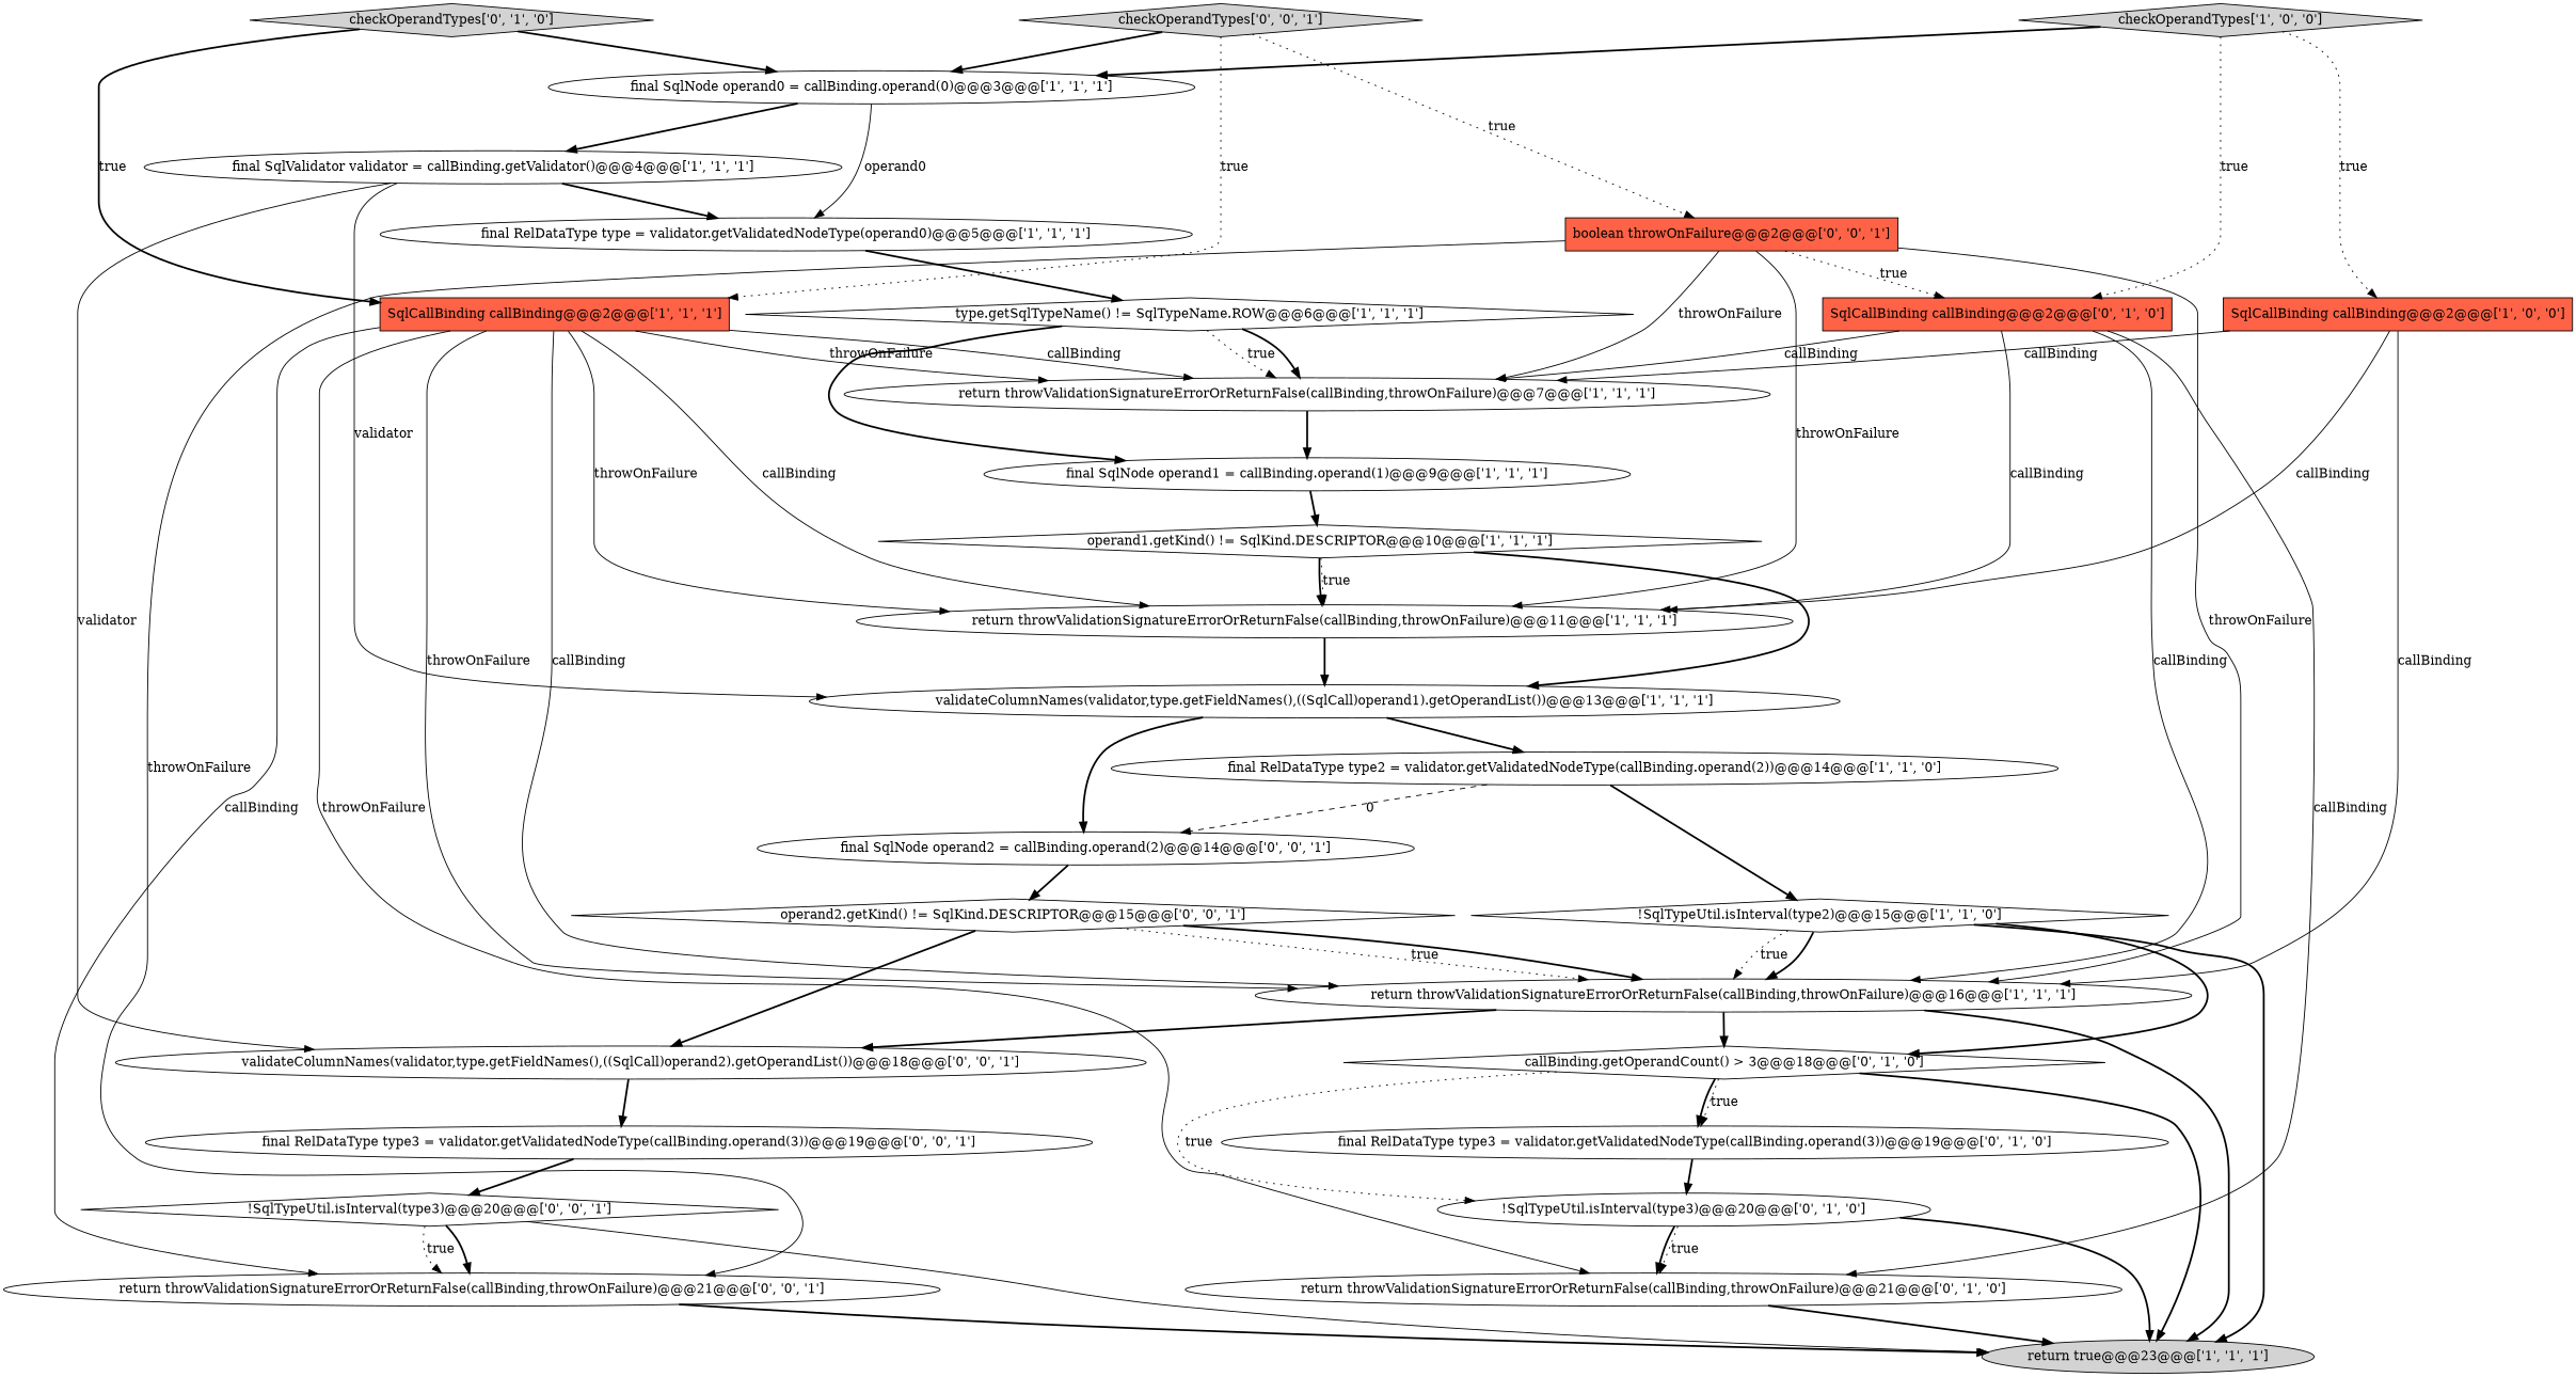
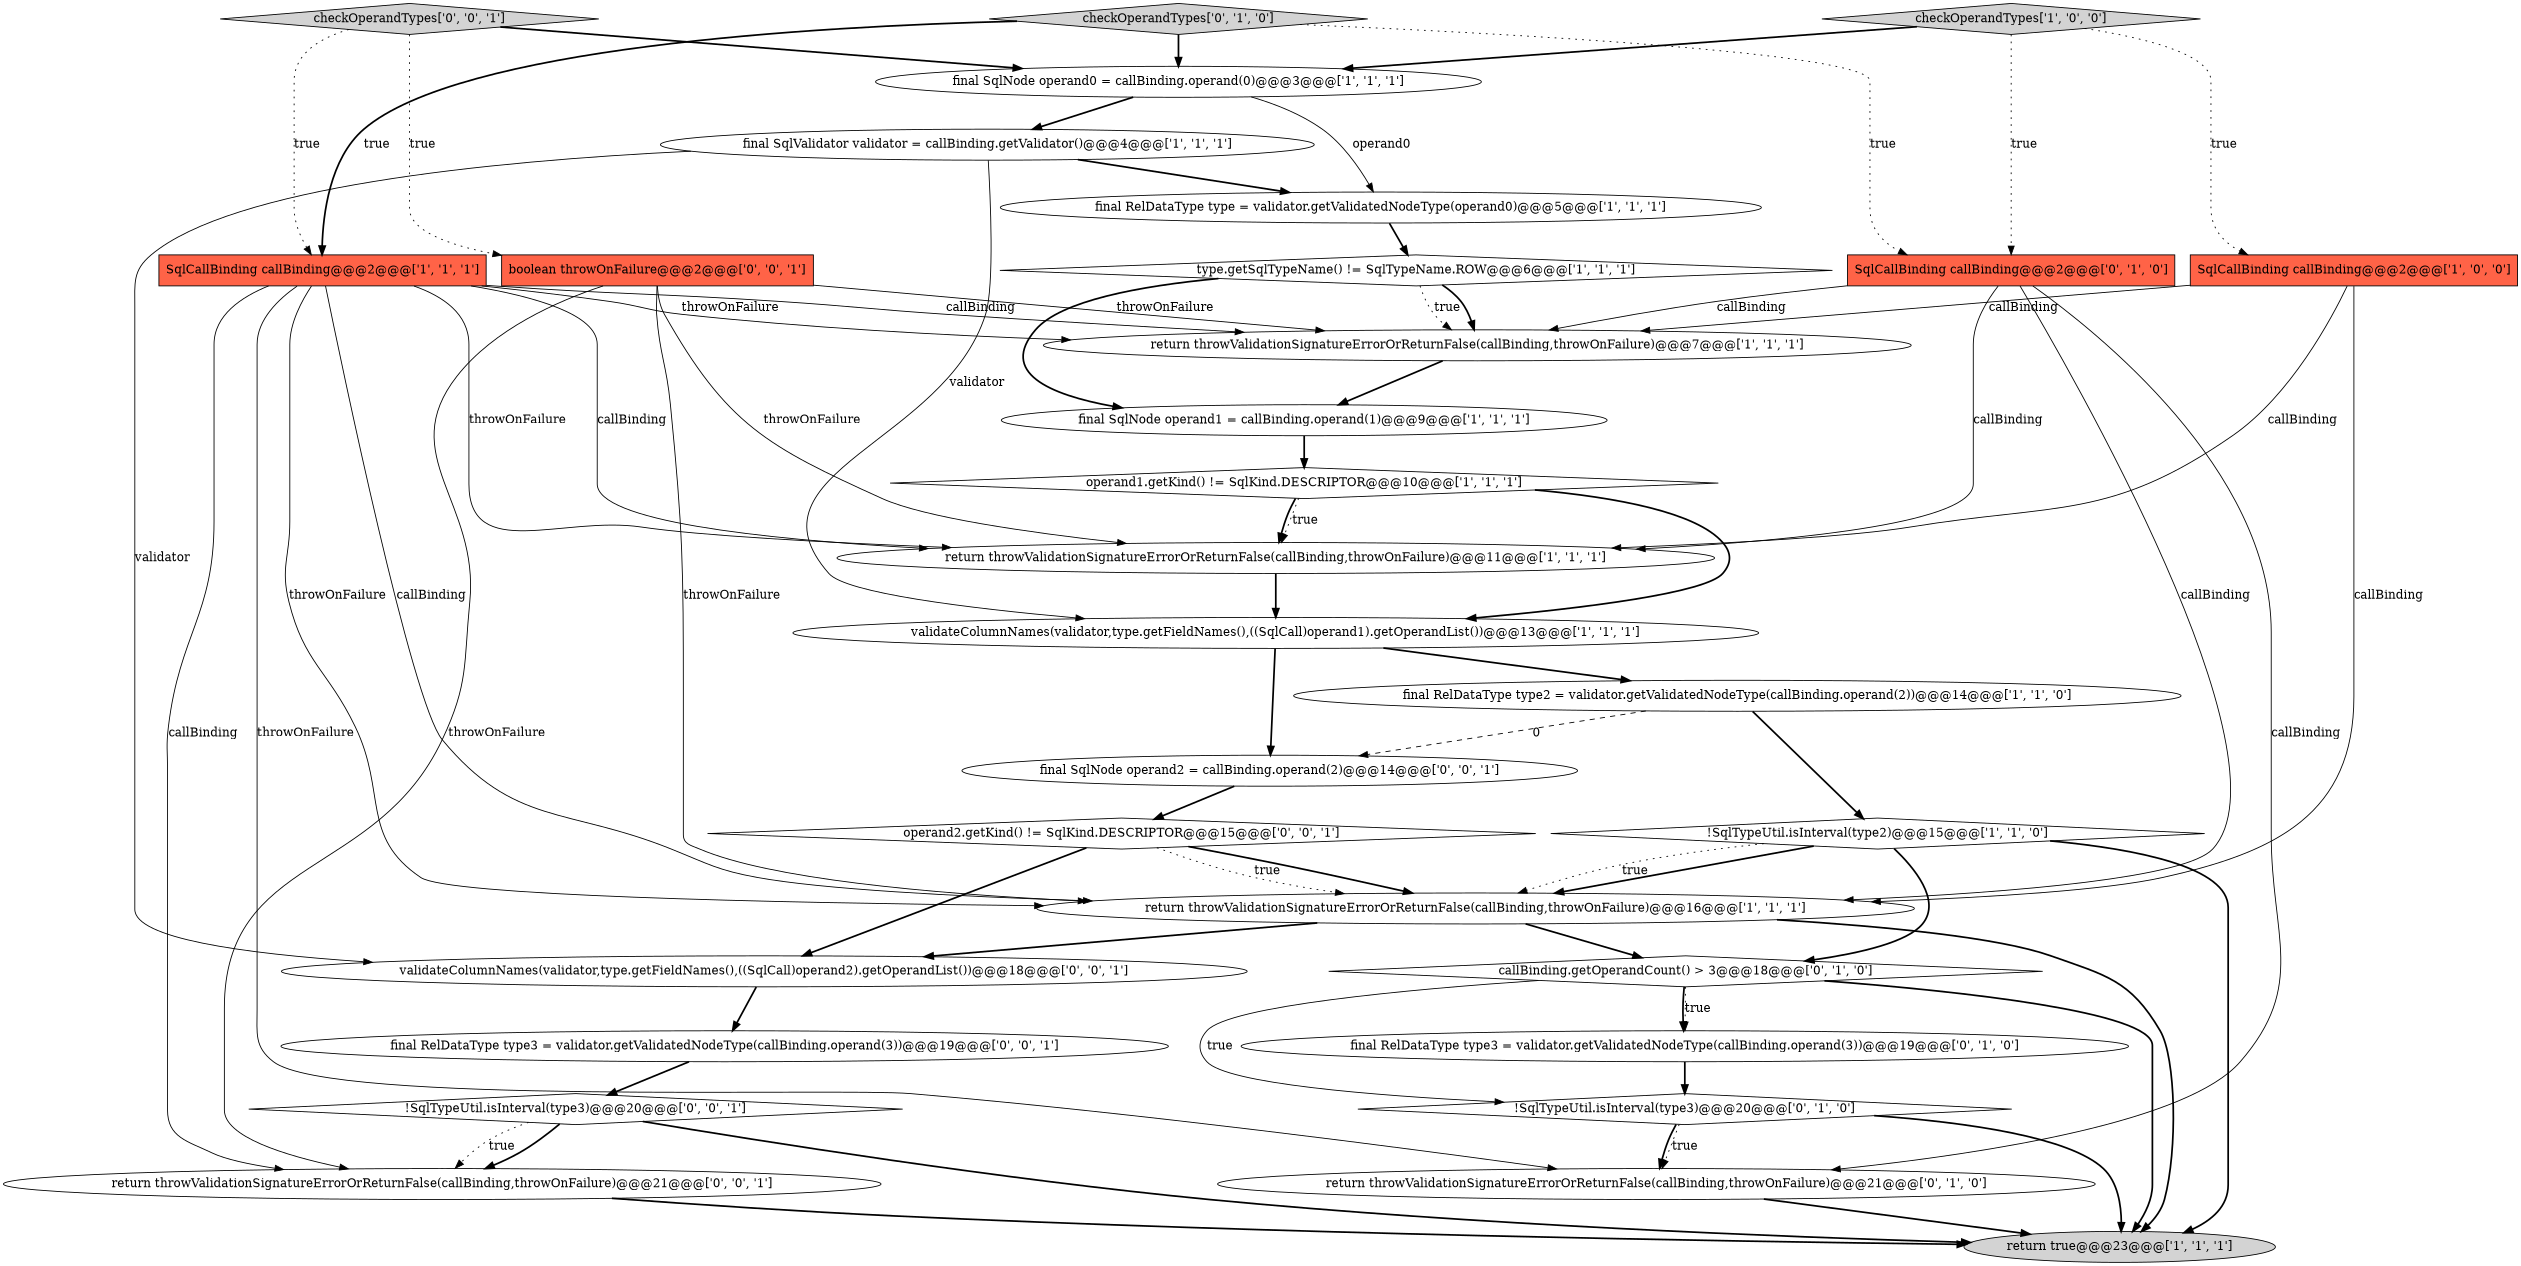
  digraph {
    node [fillcolor=white shape=ellipse style=filled]
    edge [style=bold]
    n1 [label="return throwValidationSignatureErrorOrReturnFalse(callBinding,throwOnFailure)@@@16@@@['1', '1', '1']"]
    n2 [label="validateColumnNames(validator,type.getFieldNames(),((SqlCall)operand2).getOperandList())@@@18@@@['0', '0', '1']"]
    n3 [fillcolor=lightgray label="return true@@@23@@@['1', '1', '1']"]
    n4 [label="callBinding.getOperandCount() > 3@@@18@@@['0', '1', '0']" shape=diamond]
    n5 [label="final RelDataType type3 = validator.getValidatedNodeType(callBinding.operand(3))@@@19@@@['0', '0', '1']"]
    n6 [label="final RelDataType type3 = validator.getValidatedNodeType(callBinding.operand(3))@@@19@@@['0', '1', '0']"]
-   n7 [label="!SqlTypeUtil.isInterval(type3)@@@20@@@['0', '1', '0']"]
+   n7 [label="!SqlTypeUtil.isInterval(type3)@@@20@@@['0', '1', '0']" shape=diamond]
    n8 [label="final SqlNode operand0 = callBinding.operand(0)@@@3@@@['1', '1', '1']"]
    n9 [label="final RelDataType type = validator.getValidatedNodeType(operand0)@@@5@@@['1', '1', '1']"]
    n10 [label="final SqlValidator validator = callBinding.getValidator()@@@4@@@['1', '1', '1']"]
    n11 [label="type.getSqlTypeName() != SqlTypeName.ROW@@@6@@@['1', '1', '1']" shape=diamond]
    n12 [label="validateColumnNames(validator,type.getFieldNames(),((SqlCall)operand1).getOperandList())@@@13@@@['1', '1', '1']"]
    n13 [label="!SqlTypeUtil.isInterval(type3)@@@20@@@['0', '0', '1']" shape=diamond]
    n14 [label="final RelDataType type2 = validator.getValidatedNodeType(callBinding.operand(2))@@@14@@@['1', '1', '0']"]
    n15 [label="final SqlNode operand2 = callBinding.operand(2)@@@14@@@['0', '0', '1']"]
    n16 [label="!SqlTypeUtil.isInterval(type2)@@@15@@@['1', '1', '0']" shape=diamond]
    n17 [label="operand2.getKind() != SqlKind.DESCRIPTOR@@@15@@@['0', '0', '1']" shape=diamond]
    n18 [fillcolor=tomato label="SqlCallBinding callBinding@@@2@@@['1', '0', '0']" shape=box]
    n19 [label="return throwValidationSignatureErrorOrReturnFalse(callBinding,throwOnFailure)@@@11@@@['1', '1', '1']"]
    n20 [label="return throwValidationSignatureErrorOrReturnFalse(callBinding,throwOnFailure)@@@7@@@['1', '1', '1']"]
    n21 [label="final SqlNode operand1 = callBinding.operand(1)@@@9@@@['1', '1', '1']"]
    n22 [fillcolor=tomato label="SqlCallBinding callBinding@@@2@@@['0', '1', '0']" shape=box]
    n23 [label="return throwValidationSignatureErrorOrReturnFalse(callBinding,throwOnFailure)@@@21@@@['0', '1', '0']"]
    n24 [fillcolor=lightgray label="checkOperandTypes['0', '0', '1']" shape=diamond]
    n25 [fillcolor=tomato label="boolean throwOnFailure@@@2@@@['0', '0', '1']" shape=box]
    n26 [fillcolor=tomato label="SqlCallBinding callBinding@@@2@@@['1', '1', '1']" shape=box]
    n27 [label="return throwValidationSignatureErrorOrReturnFalse(callBinding,throwOnFailure)@@@21@@@['0', '0', '1']"]
    n28 [label="operand1.getKind() != SqlKind.DESCRIPTOR@@@10@@@['1', '1', '1']" shape=diamond]
    n29 [fillcolor=lightgray label="checkOperandTypes['1', '0', '0']" shape=diamond]
    n30 [fillcolor=lightgray label="checkOperandTypes['0', '1', '0']" shape=diamond]
    n1 -> n2
    n1 -> n3
    n1 -> n4
    n2 -> n5
    n4 -> n3
    n4 -> n6 [label=true style=dotted]
    n4 -> n6
-   n4 -> n7 [label=true style=dotted]
+   n4 -> n7 [label=true style=solid]
    n5 -> n13
    n6 -> n7
    n7 -> n3
    n7 -> n23
    n7 -> n23 [label=true style=dotted]
    n8 -> n9 [label=operand0 style=solid]
    n8 -> n10
    n9 -> n11
    n10 -> n2 [label=validator style=solid]
    n10 -> n9
    n10 -> n12 [label=validator style=solid]
    n11 -> n20 [label=true style=dotted]
    n11 -> n20
    n11 -> n21
    n12 -> n14
    n12 -> n15
-   n13 -> n3 [style=solid]
+   n13 -> n3
    n13 -> n27
    n13 -> n27 [label=true style=dotted]
    n14 -> n15 [label=0 style=dashed]
    n14 -> n16
    n15 -> n17
    n16 -> n1
    n16 -> n1 [label=true style=dotted]
    n16 -> n3
    n16 -> n4
    n17 -> n1 [label=true style=dotted]
    n17 -> n1
    n17 -> n2
    n18 -> n1 [label=callBinding style=solid]
    n18 -> n19 [label=callBinding style=solid]
    n18 -> n20 [label=callBinding style=solid]
    n19 -> n12
    n20 -> n21
    n21 -> n28
    n22 -> n1 [label=callBinding style=solid]
    n22 -> n19 [label=callBinding style=solid]
    n22 -> n20 [label=callBinding style=solid]
    n22 -> n23 [label=callBinding style=solid]
    n23 -> n3
    n24 -> n8
    n24 -> n25 [label=true style=dotted]
    n24 -> n26 [label=true style=dotted]
    n25 -> n1 [label=throwOnFailure style=solid]
    n25 -> n19 [label=throwOnFailure style=solid]
    n25 -> n20 [label=throwOnFailure style=solid]
    n25 -> n27 [label=throwOnFailure style=solid]
    n26 -> n1 [label=throwOnFailure style=solid]
    n26 -> n1 [label=callBinding style=solid]
    n26 -> n19 [label=callBinding style=solid]
    n26 -> n19 [label=throwOnFailure style=solid]
    n26 -> n20 [label=throwOnFailure style=solid]
    n26 -> n20 [label=callBinding style=solid]
    n26 -> n23 [label=throwOnFailure style=solid]
    n26 -> n27 [label=callBinding style=solid]
    n27 -> n3
    n28 -> n12
    n28 -> n19 [label=true style=dotted]
    n28 -> n19
    n29 -> n8
    n29 -> n18 [label=true style=dotted]
    n29 -> n22 [label=true style=dotted]
    n30 -> n8
-   n25 -> n22 [label=true style=dotted]
+   n30 -> n22 [label=true style=dotted]
    n30 -> n26 [label=true]
  }
